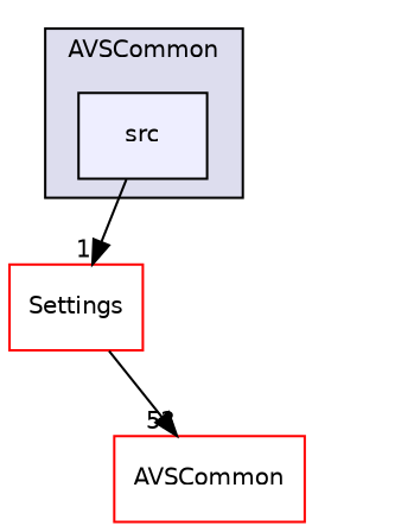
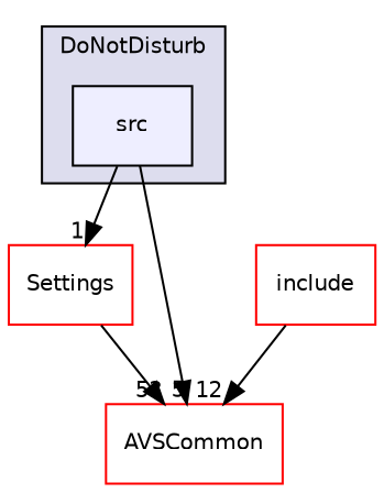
  digraph {
    compound=true
    node [fillcolor=white fontname=Helvetica fontsize=10 shape=box style=filled color=red]
    edge [labeldistance=1.5 labelfontname=Helvetica labelfontsize=10]
    n1 [fillcolor="#eeeeff" label=src pencolor=black color=""]
    n2 [label=Settings]
    n3 [label=AVSCommon]
+   n4 [label=include]
    subgraph cluster_1 {
      bgcolor="#ddddee"
      fontname=Helvetica
      fontsize=10
-     label=AVSCommon
+     label=DoNotDisturb
      pencolor=black
      n1
    }
    n1 -> n2 [headlabel=1]
+   n1 -> n3 [headlabel=5]
    n2 -> n3 [headlabel=53]
+   n4 -> n3 [headlabel=12]
  }
